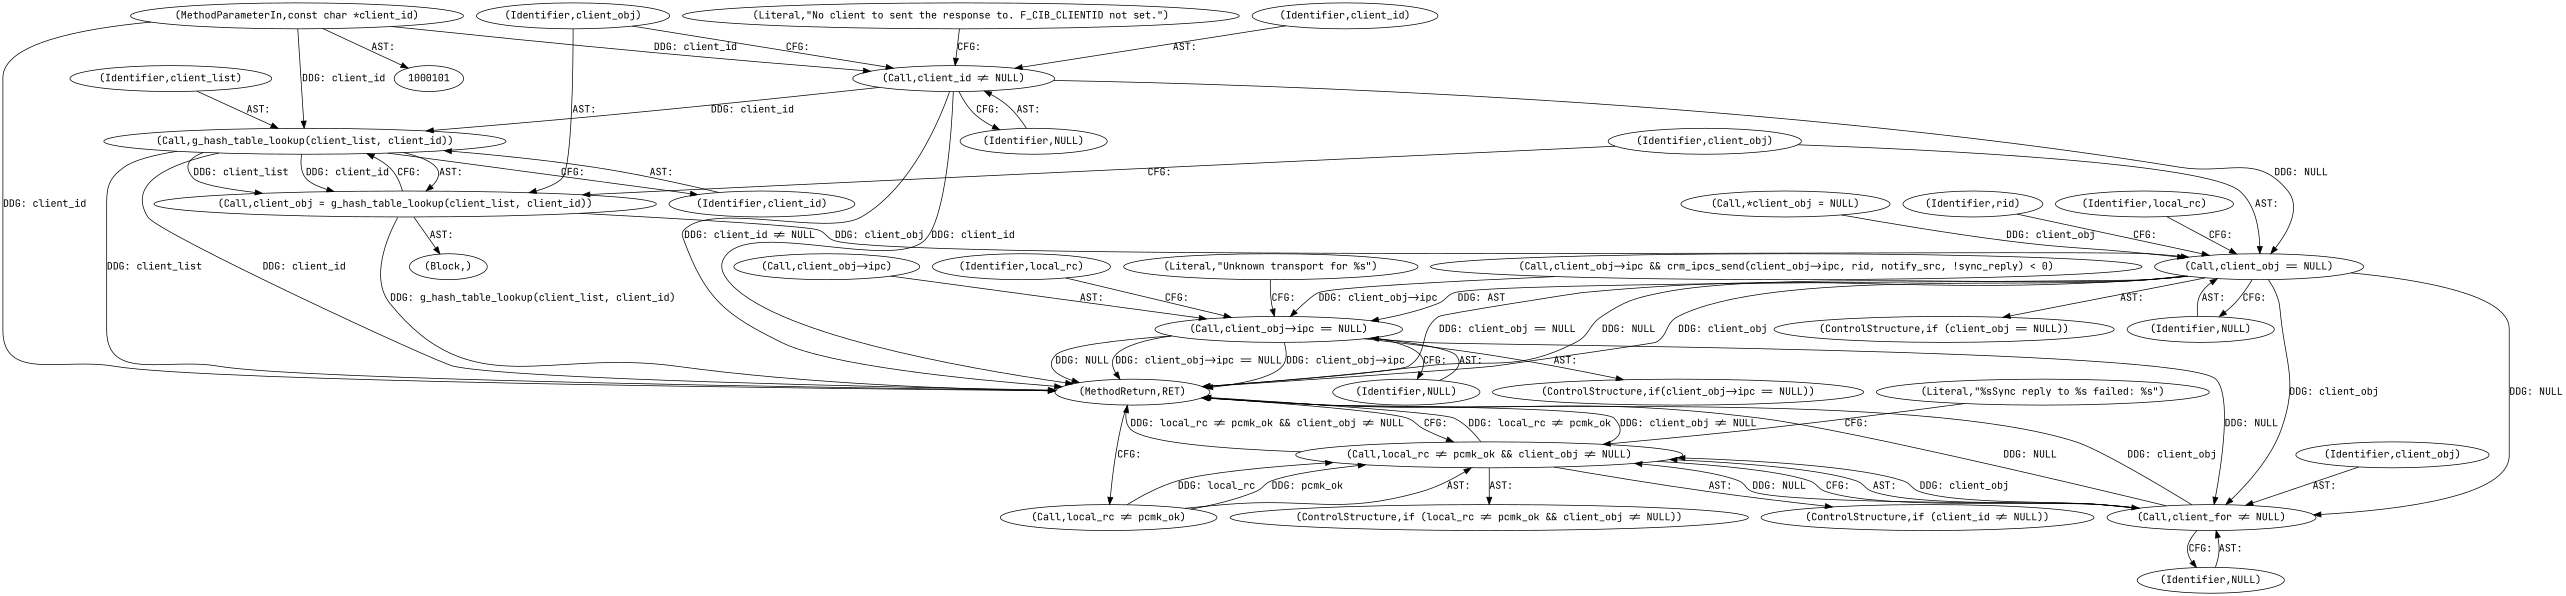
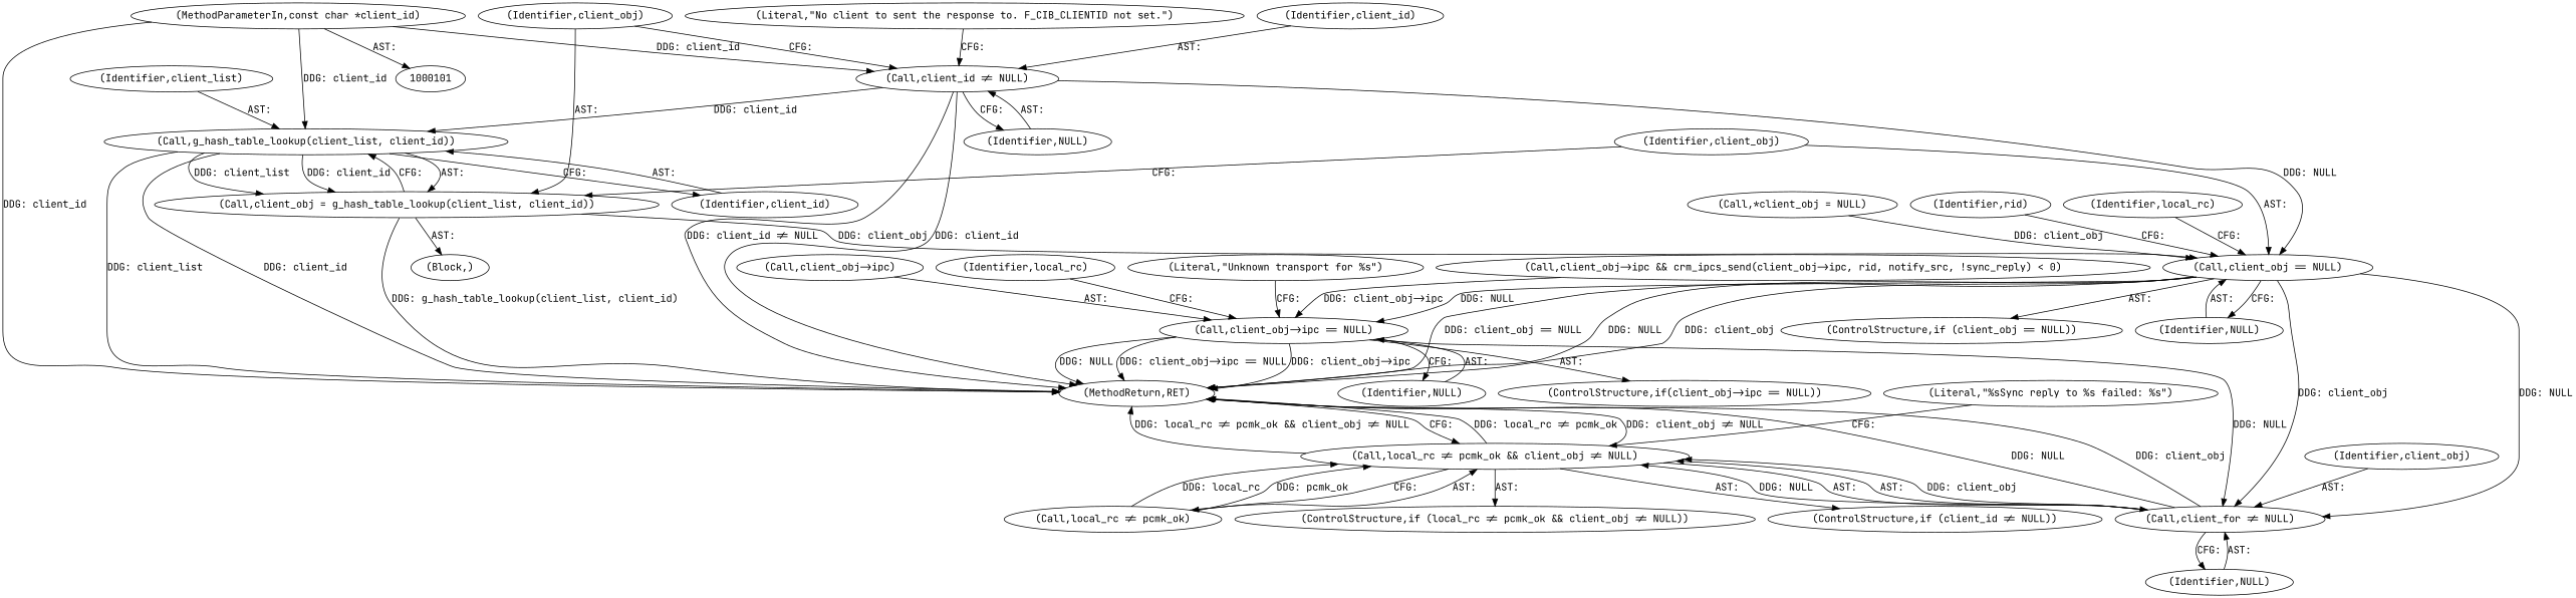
  digraph {
    fontname="JetBrains Mono"
    node [fontname="JetBrains Mono"]
    edge [fontname="JetBrains Mono"]
    n1 [label="(MethodParameterIn,const char *client_id)"]
    n2 [label="(Call,client_id != NULL)"]
    n3 [label="(Call,g_hash_table_lookup(client_list, client_id))"]
    n4 [label="(MethodReturn,RET)"]
    1000101
    n6 [label="(Call,client_obj == NULL)"]
    n7 [label="(Identifier,NULL)"]
    n8 [label="(Call,client_obj = g_hash_table_lookup(client_list, client_id))"]
    n9 [label="(Identifier,client_id)"]
    n10 [label="(Call,local_rc != pcmk_ok && client_obj != NULL)"]
    n11 [label="(Call,client_obj->ipc == NULL)"]
    n12 [label="(Call,client_for != NULL)"]
    n13 [label="(ControlStructure,if (client_obj == NULL))"]
    n14 [label="(Identifier,NULL)"]
    n15 [label="(ControlStructure,if (client_id != NULL))"]
    n16 [label="(Block,)"]
    n17 [label="(Identifier,NULL)"]
    n18 [label="(ControlStructure,if(client_obj->ipc == NULL))"]
    n19 [label="(Identifier,NULL)"]
    n20 [label="(Call,local_rc != pcmk_ok)"]
    n21 [label="(ControlStructure,if (local_rc != pcmk_ok && client_obj != NULL))"]
    n22 [label="(Call,*client_obj = NULL)"]
    n23 [label="(Identifier,rid)"]
    n24 [label="(Identifier,client_id)"]
    n25 [label="(Call,client_obj->ipc)"]
    n26 [label="(Identifier,client_obj)"]
    n27 [label="(Identifier,local_rc)"]
    n28 [label="(Literal,\"Unknown transport for %s\")"]
    n29 [label="(Identifier,local_rc)"]
    n30 [label="(Identifier,client_list)"]
    n31 [label="(Identifier,client_obj)"]
    n32 [label="(Literal,\"No client to sent the response to. F_CIB_CLIENTID not set.\")"]
    n33 [label="(Call,client_obj->ipc && crm_ipcs_send(client_obj->ipc, rid, notify_src, !sync_reply) < 0)"]
    n34 [label="(Literal,\"%sSync reply to %s failed: %s\")"]
    n35 [label="(Identifier,client_obj)"]
    n1 -> n2 [label="DDG: client_id"]
    n1 -> n3 [label="DDG: client_id"]
    n1 -> n4 [label="DDG: client_id"]
    n1 -> 1000101 [label="AST: "]
    n2 -> n3 [label="DDG: client_id"]
    n2 -> n4 [label="DDG: client_id"]
    n2 -> n4 [label="DDG: client_id != NULL"]
    n2 -> n6 [label="DDG: NULL"]
    n2 -> n7 [label="CFG: "]
    n3 -> n4 [label="DDG: client_list"]
    n3 -> n4 [label="DDG: client_id"]
    n3 -> n8 [label="AST: "]
    n3 -> n8 [label="DDG: client_list"]
    n3 -> n8 [label="DDG: client_id"]
    n3 -> n9 [label="CFG: "]
    n4 -> n10 [label="CFG: "]
    n6 -> n4 [label="DDG: client_obj == NULL"]
    n6 -> n4 [label="DDG: NULL"]
    n6 -> n4 [label="DDG: client_obj"]
-   n6 -> n11 [label="DDG: AST"]
+   n6 -> n11 [label="DDG: NULL"]
    n6 -> n12 [label="DDG: client_obj"]
    n6 -> n12 [label="DDG: NULL"]
    n6 -> n13 [label="AST: "]
    n6 -> n14 [label="CFG: "]
    n7 -> n2 [label="AST: "]
    n8 -> n3 [label="CFG: "]
    n8 -> n4 [label="DDG: g_hash_table_lookup(client_list, client_id)"]
    n8 -> n6 [label="DDG: client_obj"]
    n8 -> n16 [label="AST: "]
    n9 -> n3 [label="AST: "]
    n10 -> n4 [label="DDG: local_rc != pcmk_ok"]
    n10 -> n4 [label="DDG: client_obj != NULL"]
    n10 -> n4 [label="DDG: local_rc != pcmk_ok && client_obj != NULL"]
-   n10 -> n12 [label="CFG: "]
+   n10 -> n12 [label="AST: "]
    n10 -> n15 [label="AST: "]
-   n4 -> n20 [label="CFG: "]
+   n10 -> n20 [label="CFG: "]
    n10 -> n21 [label="AST: "]
    n11 -> n4 [label="DDG: client_obj->ipc == NULL"]
    n11 -> n4 [label="DDG: client_obj->ipc"]
    n11 -> n4 [label="DDG: NULL"]
    n11 -> n12 [label="DDG: NULL"]
    n11 -> n17 [label="CFG: "]
    n11 -> n18 [label="AST: "]
    n12 -> n4 [label="DDG: client_obj"]
    n12 -> n4 [label="DDG: NULL"]
    n12 -> n10 [label="AST: "]
    n12 -> n10 [label="DDG: client_obj"]
    n12 -> n10 [label="DDG: NULL"]
    n12 -> n19 [label="CFG: "]
    n14 -> n6 [label="AST: "]
    n17 -> n11 [label="AST: "]
    n19 -> n12 [label="AST: "]
    n20 -> n10 [label="AST: "]
    n20 -> n10 [label="DDG: local_rc"]
    n20 -> n10 [label="DDG: pcmk_ok"]
    n22 -> n6 [label="DDG: client_obj"]
    n23 -> n6 [label="CFG: "]
    n24 -> n2 [label="AST: "]
    n25 -> n11 [label="AST: "]
    n26 -> n12 [label="AST: "]
    n27 -> n11 [label="CFG: "]
    n28 -> n11 [label="CFG: "]
    n29 -> n6 [label="CFG: "]
    n30 -> n3 [label="AST: "]
    n31 -> n6 [label="AST: "]
    n31 -> n8 [label="CFG: "]
    n32 -> n2 [label="CFG: "]
    n33 -> n11 [label="DDG: client_obj->ipc"]
    n34 -> n10 [label="CFG: "]
    n35 -> n2 [label="CFG: "]
    n35 -> n8 [label="AST: "]
  }
